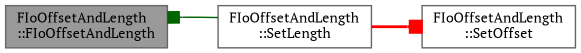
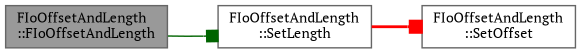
  digraph {
    fontname="PT Serif"
    rankdir=LR
    node [color=grey40 fillcolor=white fontname="PT Serif" fontsize=10 shape=box style=filled]
    edge [arrowhead=box fontname="PT Serif" fontsize=10 labelfontname=Helvetica labelfontsize=10]
    n1 [color=gray40 fillcolor=grey60 fontcolor=black height=0.2 label="FIoOffsetAndLength\l::FIoOffsetAndLength" width=0.4]
    n2 [height=0.2 label="FIoOffsetAndLength\l::SetLength" width=0.4]
    n3 [height=0.2 label="FIoOffsetAndLength\l::SetOffset" width=0.4]
-   n2 -> n1 [color=darkgreen style=solid]
+   n1 -> n2 [color=darkgreen style=solid]
    n2 -> n3 [color=red style=bold]
  }
